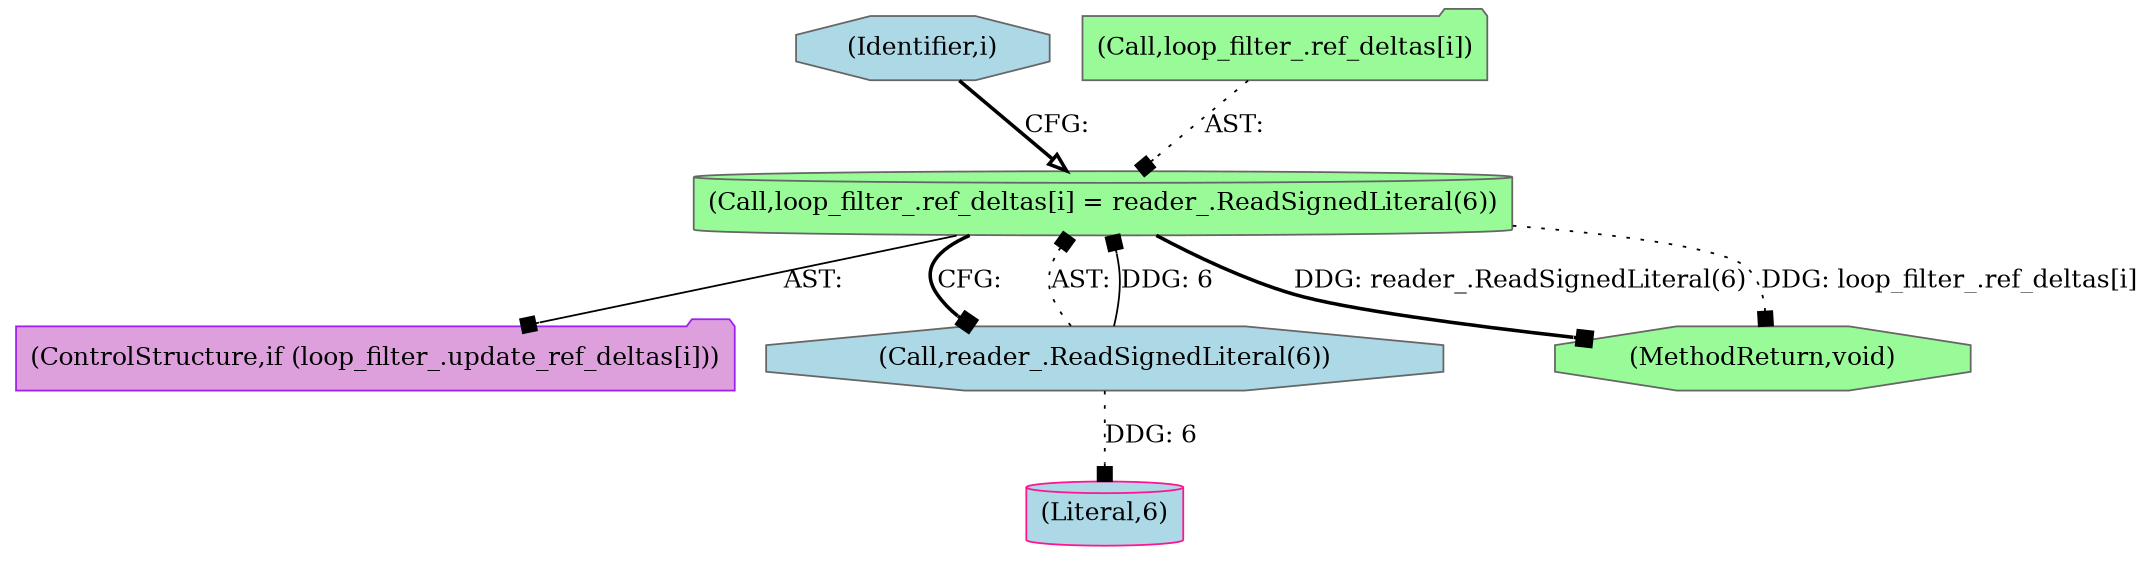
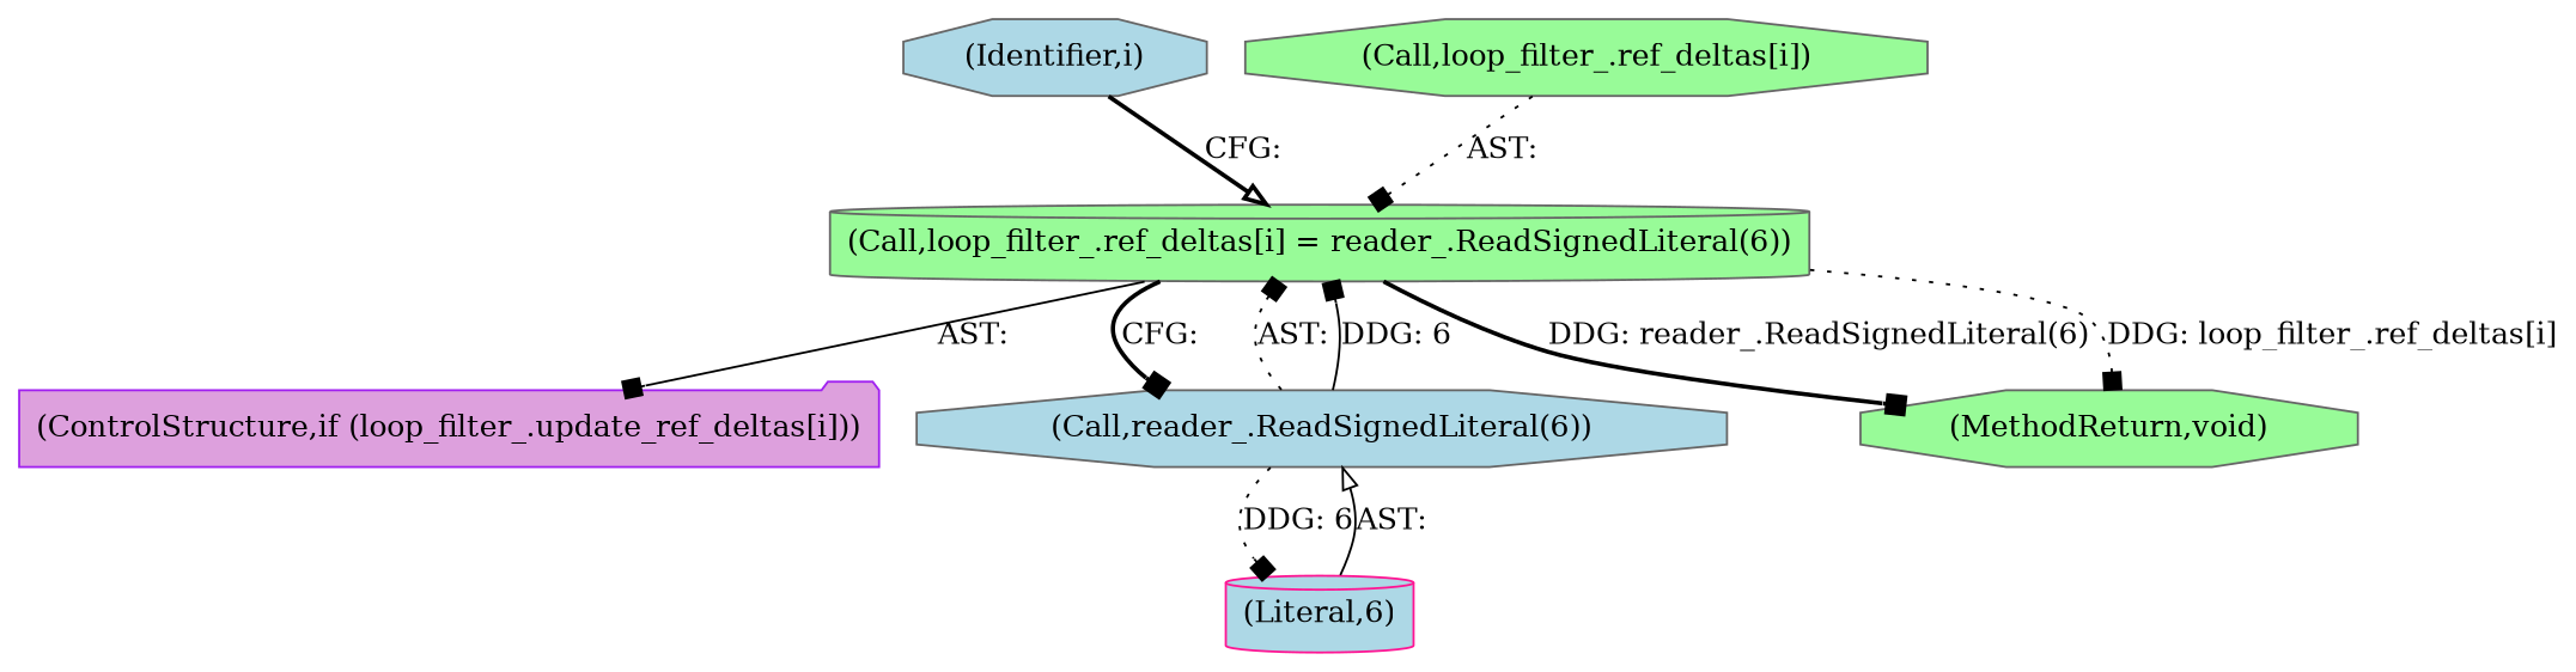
  digraph {
    node [color=gray40 fillcolor=palegreen shape=octagon style=filled]
    edge [arrowhead=box style=dotted]
    n1 [label="(Call,loop_filter_.ref_deltas[i] = reader_.ReadSignedLiteral(6))" shape=cylinder]
    n2 [fillcolor=lightblue label="(Call,reader_.ReadSignedLiteral(6))"]
    n3 [color=purple fillcolor=plum label="(ControlStructure,if (loop_filter_.update_ref_deltas[i]))" shape=folder]
    n4 [label="(MethodReturn,void)"]
    n5 [color=deeppink fillcolor=lightblue label="(Literal,6)" shape=cylinder]
    n6 [fillcolor=lightblue label="(Identifier,i)"]
-   n7 [label="(Call,loop_filter_.ref_deltas[i])" shape=folder]
+   n7 [label="(Call,loop_filter_.ref_deltas[i])"]
    n1 -> n2 [label="CFG: " style=bold]
    n1 -> n3 [label="AST: " style=solid]
    n1 -> n4 [label="DDG: reader_.ReadSignedLiteral(6)" style=bold]
    n1 -> n4 [label="DDG: loop_filter_.ref_deltas[i]"]
    n2 -> n1 [label="AST: "]
    n2 -> n1 [label="DDG: 6" style=solid]
    n2 -> n5 [label="DDG: 6"]
+   n5 -> n2 [arrowhead=onormal label="AST: " style=solid]
    n6 -> n1 [arrowhead=onormal label="CFG: " style=bold]
    n7 -> n1 [label="AST: "]
  }
